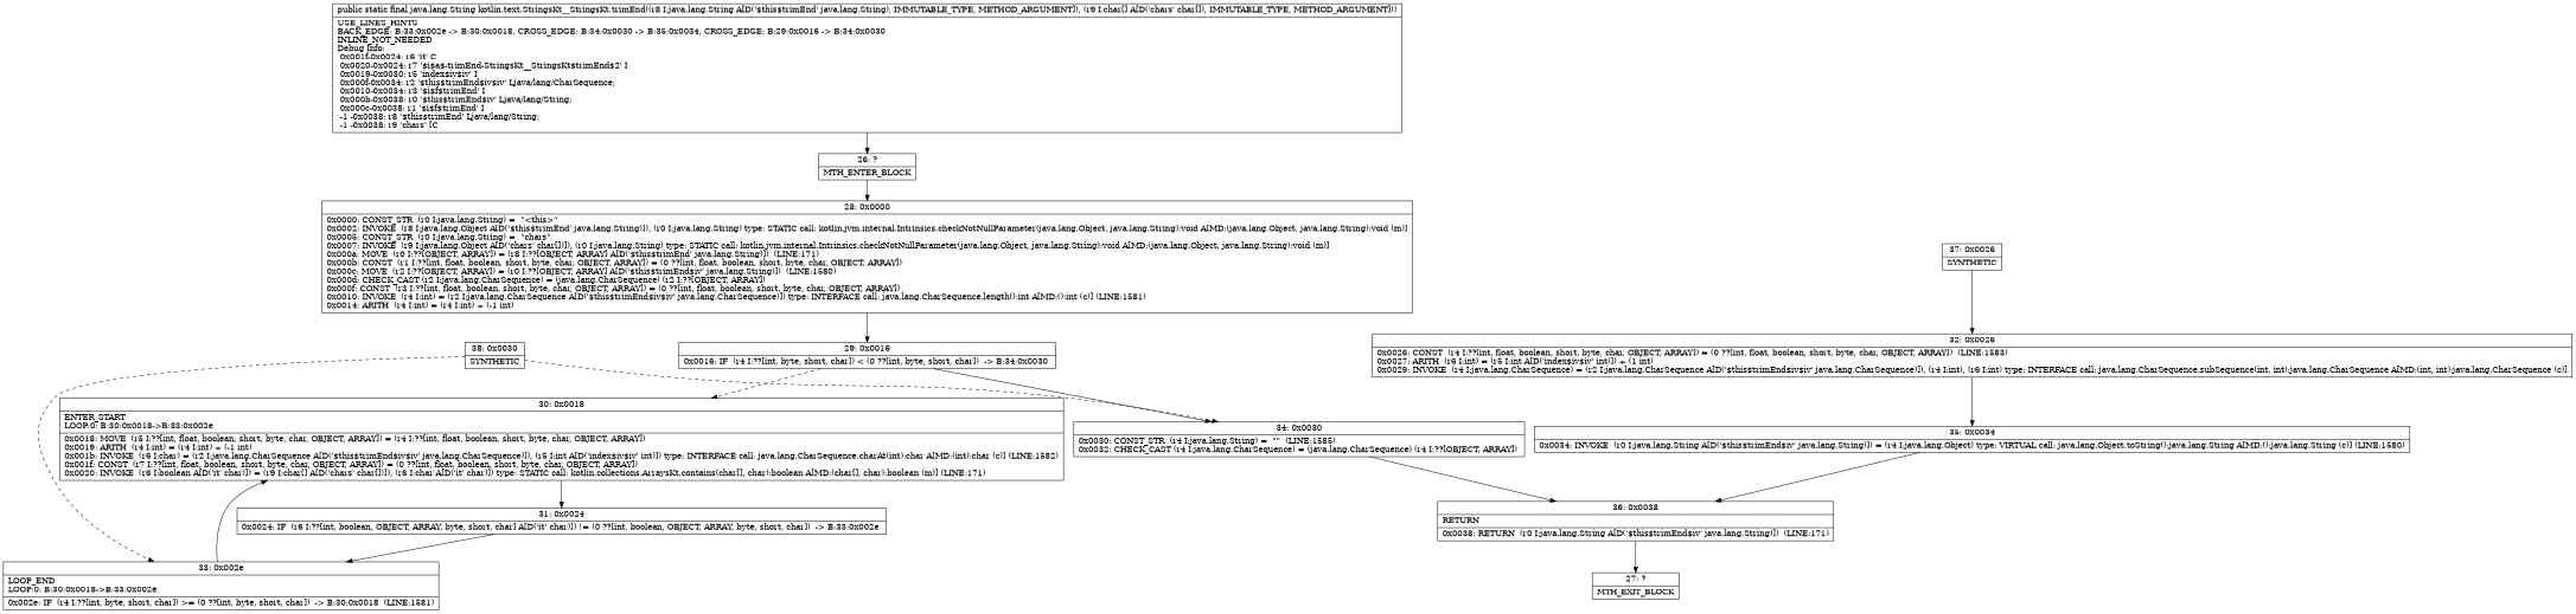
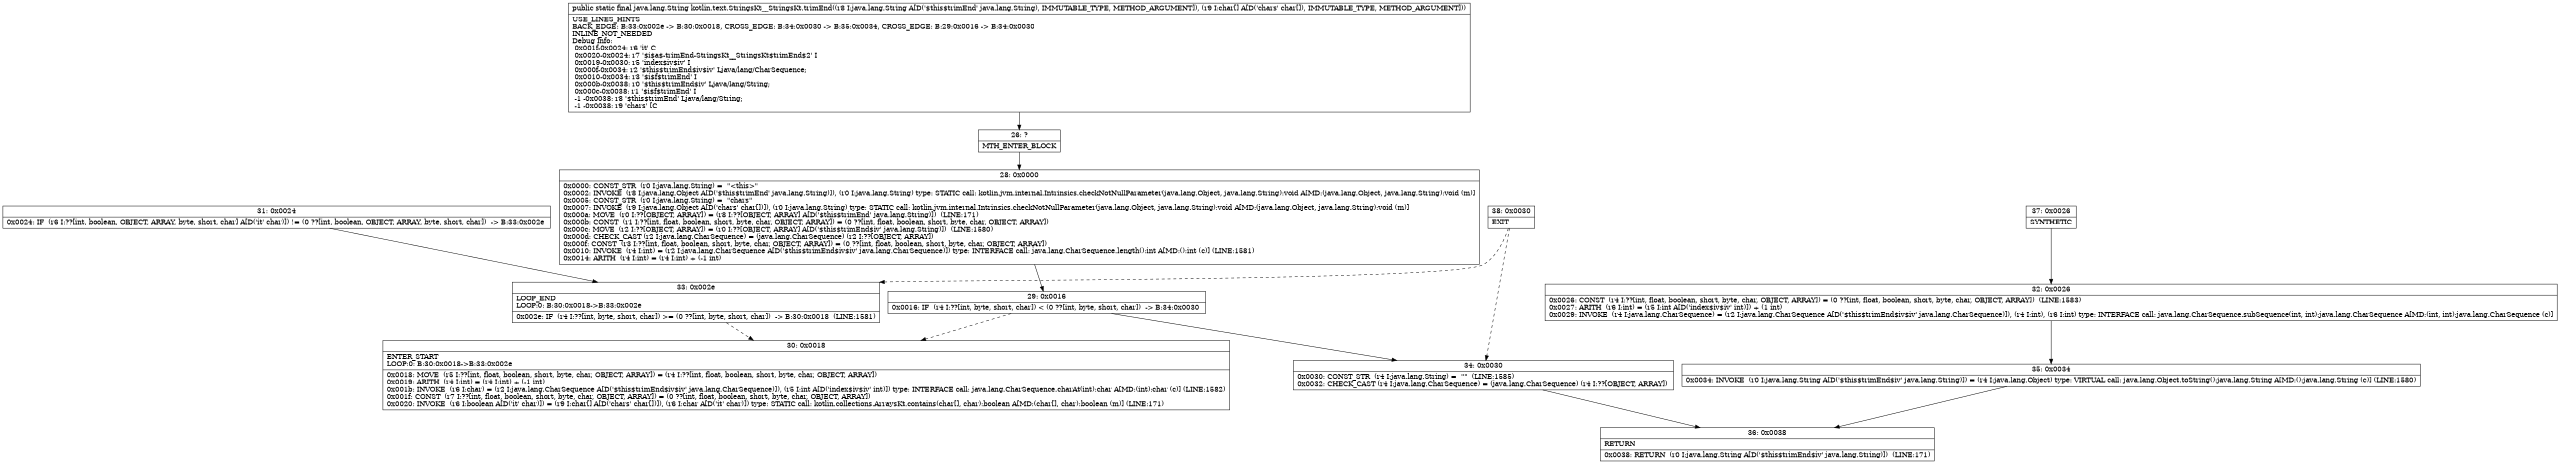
  digraph {
    node [shape=record]
    n1 [label="{26\:\ ?|MTH_ENTER_BLOCK\l}"]
    n2 [label="{28\:\ 0x0000|0x0000: CONST_STR  (r0 I:java.lang.String) =  \"\<this\>\" \l0x0002: INVOKE  (r8 I:java.lang.Object A[D('$this$trimEnd' java.lang.String)]), (r0 I:java.lang.String) type: STATIC call: kotlin.jvm.internal.Intrinsics.checkNotNullParameter(java.lang.Object, java.lang.String):void A[MD:(java.lang.Object, java.lang.String):void (m)]\l0x0005: CONST_STR  (r0 I:java.lang.String) =  \"chars\" \l0x0007: INVOKE  (r9 I:java.lang.Object A[D('chars' char[])]), (r0 I:java.lang.String) type: STATIC call: kotlin.jvm.internal.Intrinsics.checkNotNullParameter(java.lang.Object, java.lang.String):void A[MD:(java.lang.Object, java.lang.String):void (m)]\l0x000a: MOVE  (r0 I:??[OBJECT, ARRAY]) = (r8 I:??[OBJECT, ARRAY] A[D('$this$trimEnd' java.lang.String)])  (LINE:171)\l0x000b: CONST  (r1 I:??[int, float, boolean, short, byte, char, OBJECT, ARRAY]) = (0 ??[int, float, boolean, short, byte, char, OBJECT, ARRAY]) \l0x000c: MOVE  (r2 I:??[OBJECT, ARRAY]) = (r0 I:??[OBJECT, ARRAY] A[D('$this$trimEnd$iv' java.lang.String)])  (LINE:1580)\l0x000d: CHECK_CAST (r2 I:java.lang.CharSequence) = (java.lang.CharSequence) (r2 I:??[OBJECT, ARRAY]) \l0x000f: CONST  (r3 I:??[int, float, boolean, short, byte, char, OBJECT, ARRAY]) = (0 ??[int, float, boolean, short, byte, char, OBJECT, ARRAY]) \l0x0010: INVOKE  (r4 I:int) = (r2 I:java.lang.CharSequence A[D('$this$trimEnd$iv$iv' java.lang.CharSequence)]) type: INTERFACE call: java.lang.CharSequence.length():int A[MD:():int (c)] (LINE:1581)\l0x0014: ARITH  (r4 I:int) = (r4 I:int) + (\-1 int) \l}"]
    n3 [label="{29\:\ 0x0016|0x0016: IF  (r4 I:??[int, byte, short, char]) \< (0 ??[int, byte, short, char])  \-\> B:34:0x0030 \l}"]
    n4 [label="{30\:\ 0x0018|ENTER_START\lLOOP:0: B:30:0x0018\-\>B:33:0x002e\l|0x0018: MOVE  (r5 I:??[int, float, boolean, short, byte, char, OBJECT, ARRAY]) = (r4 I:??[int, float, boolean, short, byte, char, OBJECT, ARRAY]) \l0x0019: ARITH  (r4 I:int) = (r4 I:int) + (\-1 int) \l0x001b: INVOKE  (r6 I:char) = (r2 I:java.lang.CharSequence A[D('$this$trimEnd$iv$iv' java.lang.CharSequence)]), (r5 I:int A[D('index$iv$iv' int)]) type: INTERFACE call: java.lang.CharSequence.charAt(int):char A[MD:(int):char (c)] (LINE:1582)\l0x001f: CONST  (r7 I:??[int, float, boolean, short, byte, char, OBJECT, ARRAY]) = (0 ??[int, float, boolean, short, byte, char, OBJECT, ARRAY]) \l0x0020: INVOKE  (r6 I:boolean A[D('it' char)]) = (r9 I:char[] A[D('chars' char[])]), (r6 I:char A[D('it' char)]) type: STATIC call: kotlin.collections.ArraysKt.contains(char[], char):boolean A[MD:(char[], char):boolean (m)] (LINE:171)\l}"]
    n5 [label="{34\:\ 0x0030|0x0030: CONST_STR  (r4 I:java.lang.String) =  \"\"  (LINE:1585)\l0x0032: CHECK_CAST (r4 I:java.lang.CharSequence) = (java.lang.CharSequence) (r4 I:??[OBJECT, ARRAY]) \l}"]
    n6 [label="{31\:\ 0x0024|0x0024: IF  (r6 I:??[int, boolean, OBJECT, ARRAY, byte, short, char] A[D('it' char)]) != (0 ??[int, boolean, OBJECT, ARRAY, byte, short, char])  \-\> B:33:0x002e \l}"]
    n7 [label="{36\:\ 0x0038|RETURN\l|0x0038: RETURN  (r0 I:java.lang.String A[D('$this$trimEnd$iv' java.lang.String)])  (LINE:171)\l}"]
    n8 [label="{33\:\ 0x002e|LOOP_END\lLOOP:0: B:30:0x0018\-\>B:33:0x002e\l|0x002e: IF  (r4 I:??[int, byte, short, char]) \>= (0 ??[int, byte, short, char])  \-\> B:30:0x0018  (LINE:1581)\l}"]
    n9 [label="{37\:\ 0x0026|SYNTHETIC\l}"]
    n10 [label="{32\:\ 0x0026|0x0026: CONST  (r4 I:??[int, float, boolean, short, byte, char, OBJECT, ARRAY]) = (0 ??[int, float, boolean, short, byte, char, OBJECT, ARRAY])  (LINE:1583)\l0x0027: ARITH  (r6 I:int) = (r5 I:int A[D('index$iv$iv' int)]) + (1 int) \l0x0029: INVOKE  (r4 I:java.lang.CharSequence) = (r2 I:java.lang.CharSequence A[D('$this$trimEnd$iv$iv' java.lang.CharSequence)]), (r4 I:int), (r6 I:int) type: INTERFACE call: java.lang.CharSequence.subSequence(int, int):java.lang.CharSequence A[MD:(int, int):java.lang.CharSequence (c)]\l}"]
-   n11 [label="{38\:\ 0x0030|SYNTHETIC\l}"]
+   n11 [label="{38\:\ 0x0030|EXIT\l}"]
    n12 [label="{35\:\ 0x0034|0x0034: INVOKE  (r0 I:java.lang.String A[D('$this$trimEnd$iv' java.lang.String)]) = (r4 I:java.lang.Object) type: VIRTUAL call: java.lang.Object.toString():java.lang.String A[MD:():java.lang.String (c)] (LINE:1580)\l}"]
-   n13 [label="{27\:\ ?|MTH_EXIT_BLOCK\l}"]
    n14 [label="{public static final java.lang.String kotlin.text.StringsKt__StringsKt.trimEnd((r8 I:java.lang.String A[D('$this$trimEnd' java.lang.String), IMMUTABLE_TYPE, METHOD_ARGUMENT]), (r9 I:char[] A[D('chars' char[]), IMMUTABLE_TYPE, METHOD_ARGUMENT]))  | USE_LINES_HINTS\lBACK_EDGE: B:33:0x002e \-\> B:30:0x0018, CROSS_EDGE: B:34:0x0030 \-\> B:35:0x0034, CROSS_EDGE: B:29:0x0016 \-\> B:34:0x0030\lINLINE_NOT_NEEDED\lDebug Info:\l  0x001f\-0x0024: r6 'it' C\l  0x0020\-0x0024: r7 '$i$a$\-trimEnd\-StringsKt__StringsKt$trimEnd$2' I\l  0x0019\-0x0030: r5 'index$iv$iv' I\l  0x000f\-0x0034: r2 '$this$trimEnd$iv$iv' Ljava\/lang\/CharSequence;\l  0x0010\-0x0034: r3 '$i$f$trimEnd' I\l  0x000b\-0x0038: r0 '$this$trimEnd$iv' Ljava\/lang\/String;\l  0x000c\-0x0038: r1 '$i$f$trimEnd' I\l  \-1 \-0x0038: r8 '$this$trimEnd' Ljava\/lang\/String;\l  \-1 \-0x0038: r9 'chars' [C\l}"]
    n1 -> n2
    n2 -> n3
    n3 -> n4 [style=dashed]
    n3 -> n5
-   n4 -> n6
    n5 -> n7
    n6 -> n8
-   n7 -> n13
-   n8 -> n4
+   n8 -> n4 [style=dashed]
    n9 -> n10
    n10 -> n12
    n11 -> n5 [style=dashed]
    n11 -> n8 [style=dashed]
    n12 -> n7
    n14 -> n1
  }
